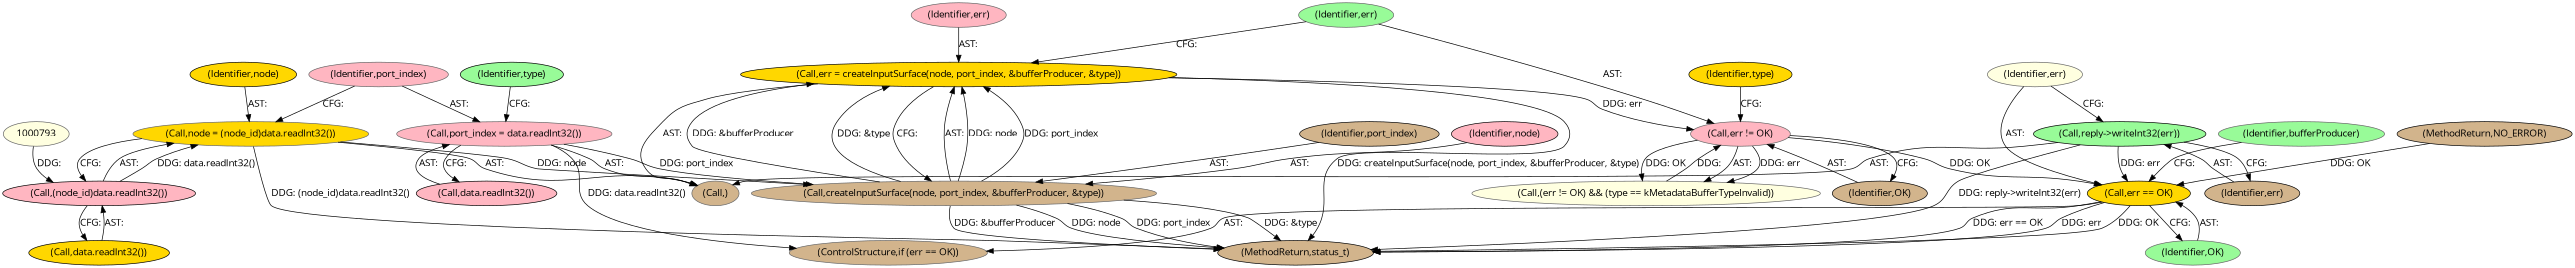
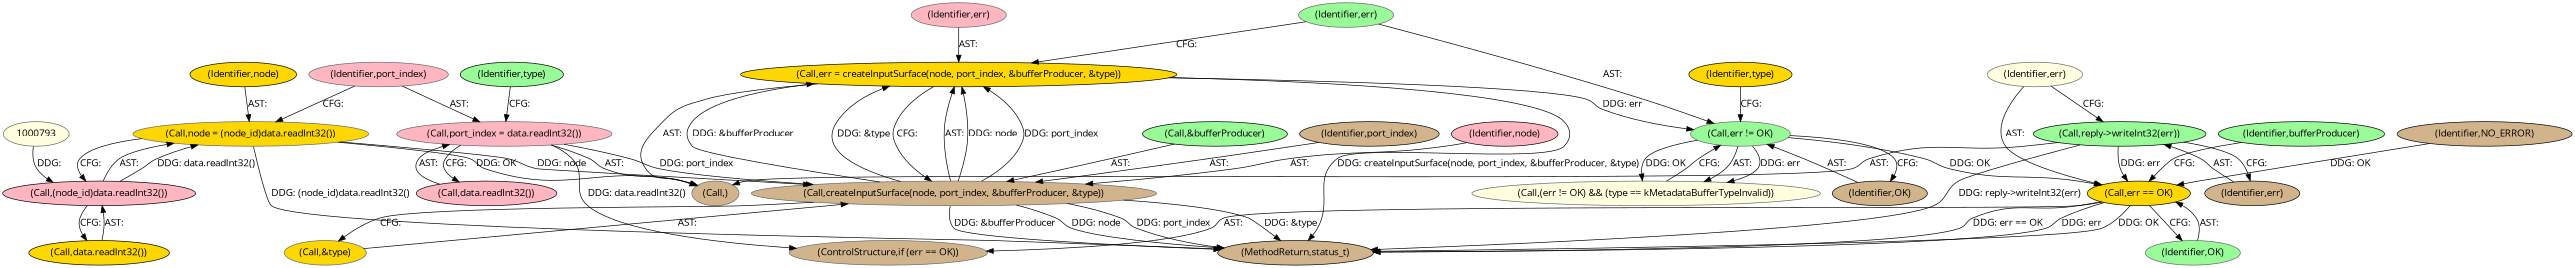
  digraph {
    fontname="Open Sans"
    node [color=black fillcolor=tan fontname="Open Sans" style=filled]
    edge [fontname="Open Sans"]
    n1 [fillcolor=palegreen label="(Call,reply->writeInt32(err))"]
    n2 [fillcolor=gold label="(Call,err == OK)"]
    n3 [color=gray40 label="(Call,)"]
    n4 [label="(Identifier,err)"]
    n5 [label="(MethodReturn,status_t)"]
    n6 [color=gray40 fillcolor=palegreen label="(Identifier,OK)"]
    n7 [color=gray40 label="(ControlStructure,if (err == OK))"]
-   n8 [color=gray40 fillcolor=lightpink label="(Call,err != OK)"]
+   n8 [color=gray40 fillcolor=palegreen label="(Call,err != OK)"]
    n9 [label="(Identifier,OK)"]
    n10 [color=gray40 fillcolor=lightyellow label="(Call,(err != OK) && (type == kMetadataBufferTypeInvalid))"]
    n11 [fillcolor=gold label="(Call,err = createInputSurface(node, port_index, &bufferProducer, &type))"]
    n12 [color=gray40 label="(Call,createInputSurface(node, port_index, &bufferProducer, &type))"]
+   n13 [color=gray40 fillcolor=gold label="(Call,&type)"]
    n14 [color=gray40 fillcolor=gold label="(Call,node = (node_id)data.readInt32())"]
    n15 [fillcolor=lightpink label="(Call,(node_id)data.readInt32())"]
    n16 [fillcolor=gold label="(Call,data.readInt32())"]
    n17 [color=gray40 fillcolor=lightpink label="(Call,port_index = data.readInt32())"]
    n18 [fillcolor=lightpink label="(Call,data.readInt32())"]
    n19 [fillcolor=gold label="(Identifier,node)"]
-   n21 [color=gray40 fillcolor=palegreen label="(Identifier,bufferProducer)"]
+   n20 [fillcolor=palegreen label="(Call,&bufferProducer)"]
+   n21 [fillcolor=palegreen label="(Identifier,bufferProducer)"]
    n22 [color=gray40 fillcolor=palegreen label="(Identifier,err)"]
-   n23 [label="(MethodReturn,NO_ERROR)"]
+   n23 [label="(Identifier,NO_ERROR)"]
    n24 [fillcolor=gold label="(Identifier,type)"]
    n25 [label="(Identifier,port_index)"]
    n26 [fillcolor=lightpink label="(Identifier,node)"]
    n27 [color=gray40 fillcolor=lightpink label="(Identifier,err)"]
    n28 [color=gray40 fillcolor=lightyellow label="(Identifier,err)"]
    n29 [fillcolor=palegreen label="(Identifier,type)"]
    n30 [color=gray40 fillcolor=lightpink label="(Identifier,port_index)"]
    1000793 [color=gray40 fillcolor=lightyellow]
    n1 -> n2 [label="DDG: err"]
    n1 -> n3 [label="AST: "]
    n1 -> n4 [label="CFG: "]
    n1 -> n5 [label="DDG: reply->writeInt32(err)"]
    n2 -> n5 [label="DDG: err"]
    n2 -> n5 [label="DDG: OK"]
    n2 -> n5 [label="DDG: err == OK"]
    n2 -> n6 [label="CFG: "]
    n2 -> n7 [label="AST: "]
    n4 -> n1 [label="AST: "]
    n6 -> n2 [label="AST: "]
    n8 -> n2 [label="DDG: OK"]
    n8 -> n9 [label="CFG: "]
    n8 -> n10 [label="AST: "]
    n8 -> n10 [label="DDG: err"]
    n8 -> n10 [label="DDG: OK"]
    n9 -> n8 [label="AST: "]
-   n10 -> n8 [label="DDG: "]
+   n10 -> n8 [label="CFG: "]
    n11 -> n3 [label="AST: "]
    n11 -> n5 [label="DDG: createInputSurface(node, port_index, &bufferProducer, &type)"]
    n11 -> n8 [label="DDG: err"]
    n11 -> n12 [label="CFG: "]
    n12 -> n5 [label="DDG: &bufferProducer"]
    n12 -> n5 [label="DDG: node"]
    n12 -> n5 [label="DDG: port_index"]
    n12 -> n5 [label="DDG: &type"]
    n12 -> n11 [label="AST: "]
    n12 -> n11 [label="DDG: node"]
    n12 -> n11 [label="DDG: port_index"]
    n12 -> n11 [label="DDG: &bufferProducer"]
    n12 -> n11 [label="DDG: &type"]
-   n14 -> n3 [label="AST: "]
+   n12 -> n13 [label="CFG: "]
+   n13 -> n12 [label="AST: "]
+   n14 -> n3 [label="DDG: OK"]
    n14 -> n5 [label="DDG: (node_id)data.readInt32()"]
    n14 -> n12 [label="DDG: node"]
    n14 -> n15 [label="CFG: "]
    n15 -> n14 [label="AST: "]
    n15 -> n14 [label="DDG: data.readInt32()"]
    n15 -> n16 [label="CFG: "]
    n16 -> n15 [label="AST: "]
    n17 -> n3 [label="AST: "]
    n17 -> n7 [label="DDG: data.readInt32()"]
    n17 -> n12 [label="DDG: port_index"]
    n17 -> n18 [label="CFG: "]
    n18 -> n17 [label="AST: "]
    n19 -> n14 [label="AST: "]
+   n20 -> n12 [label="AST: "]
    n21 -> n2 [label="CFG: "]
    n22 -> n8 [label="AST: "]
    n22 -> n11 [label="CFG: "]
    n23 -> n2 [label="DDG: OK"]
    n24 -> n8 [label="CFG: "]
    n25 -> n12 [label="AST: "]
    n26 -> n12 [label="AST: "]
    n27 -> n11 [label="AST: "]
    n28 -> n1 [label="CFG: "]
    n28 -> n2 [label="AST: "]
    n29 -> n17 [label="CFG: "]
    n30 -> n14 [label="CFG: "]
    n30 -> n17 [label="AST: "]
    1000793 -> n15 [label="DDG: "]
  }
